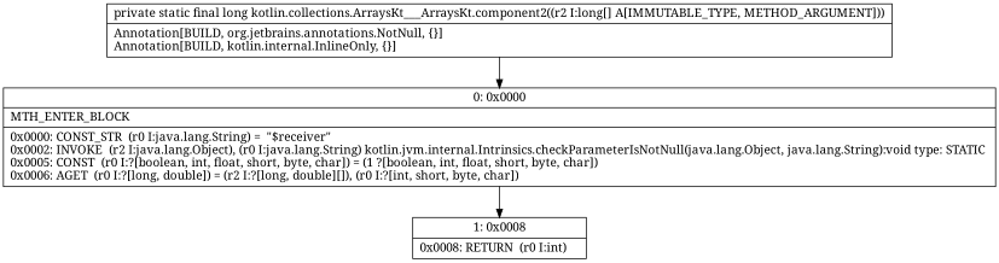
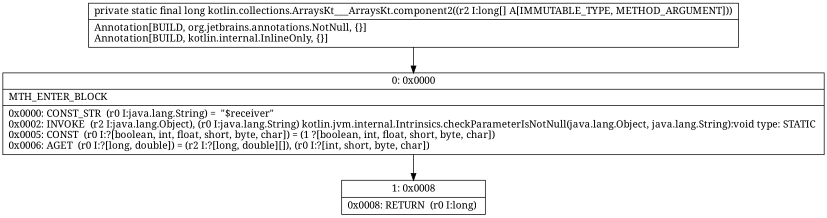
  digraph {
    fontname="Noto Serif"
    node [shape=record fontname="Noto Serif"]
    edge [fontname="Noto Serif"]
    n1 [label="{0\:\ 0x0000|MTH_ENTER_BLOCK\l|0x0000: CONST_STR  (r0 I:java.lang.String) =  \"$receiver\" \l0x0002: INVOKE  (r2 I:java.lang.Object), (r0 I:java.lang.String) kotlin.jvm.internal.Intrinsics.checkParameterIsNotNull(java.lang.Object, java.lang.String):void type: STATIC \l0x0005: CONST  (r0 I:?[boolean, int, float, short, byte, char]) = (1 ?[boolean, int, float, short, byte, char]) \l0x0006: AGET  (r0 I:?[long, double]) = (r2 I:?[long, double][]), (r0 I:?[int, short, byte, char]) \l}"]
-   n2 [label="{1\:\ 0x0008|0x0008: RETURN  (r0 I:int) \l}"]
+   n2 [label="{1\:\ 0x0008|0x0008: RETURN  (r0 I:long) \l}"]
    n3 [label="{private static final long kotlin.collections.ArraysKt___ArraysKt.component2((r2 I:long[] A[IMMUTABLE_TYPE, METHOD_ARGUMENT]))  | Annotation[BUILD, org.jetbrains.annotations.NotNull, \{\}]\lAnnotation[BUILD, kotlin.internal.InlineOnly, \{\}]\l}"]
    n1 -> n2
    n3 -> n1
  }
